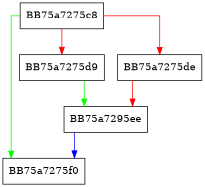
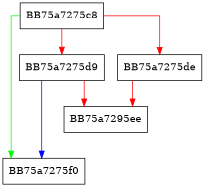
  digraph {
    splines=ortho
    node [shape=box]
    edge [color=red]
    BB75a7275c8
    BB75a7275f0
    BB75a7275d9
    BB75a7275de
    n5 [label=BB75a7295ee]
    BB75a7275c8 -> BB75a7275f0 [color=green]
    BB75a7275c8 -> BB75a7275d9
    BB75a7275c8 -> BB75a7275de
-   BB75a7275d9 -> n5 [color=green]
+   BB75a7275d9 -> n5
    BB75a7275de -> n5
-   n5 -> BB75a7275f0 [color=blue]
+   BB75a7275d9 -> BB75a7275f0 [color=blue]
  }
